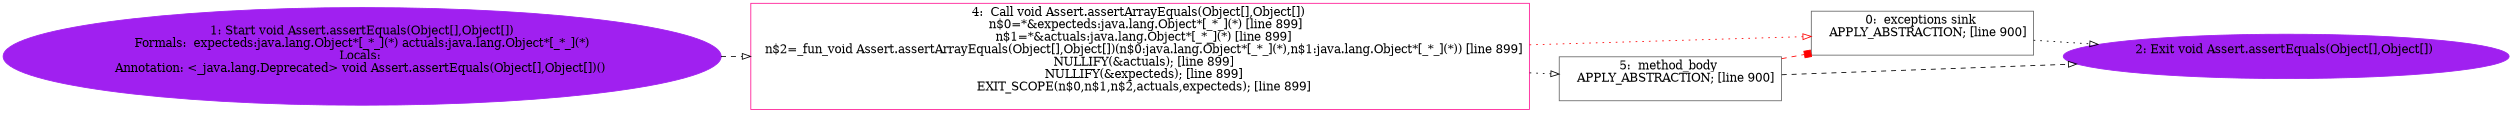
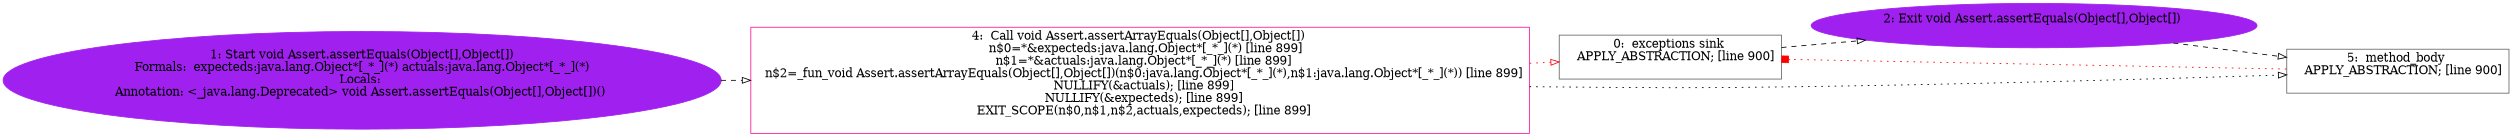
  digraph {
    rankdir=LR
    node [color=purple shape=box]
    edge [arrowhead=onormal style=dashed]
    n1 [label="1: Start void Assert.assertEquals(Object[],Object[])\nFormals:  expecteds:java.lang.Object*[_*_](*) actuals:java.lang.Object*[_*_](*)\nLocals: \nAnnotation: <_java.lang.Deprecated> void Assert.assertEquals(Object[],Object[])() \n  " style=filled shape=""]
    n2 [color=deeppink label="4:  Call void Assert.assertArrayEquals(Object[],Object[]) \n   n$0=*&expecteds:java.lang.Object*[_*_](*) [line 899]\n  n$1=*&actuals:java.lang.Object*[_*_](*) [line 899]\n  n$2=_fun_void Assert.assertArrayEquals(Object[],Object[])(n$0:java.lang.Object*[_*_](*),n$1:java.lang.Object*[_*_](*)) [line 899]\n  NULLIFY(&actuals); [line 899]\n  NULLIFY(&expecteds); [line 899]\n  EXIT_SCOPE(n$0,n$1,n$2,actuals,expecteds); [line 899]\n "]
    n3 [color=gray40 label="0:  exceptions sink \n   APPLY_ABSTRACTION; [line 900]\n "]
    n4 [color=gray40 label="5:  method_body \n   APPLY_ABSTRACTION; [line 900]\n "]
    n5 [label="2: Exit void Assert.assertEquals(Object[],Object[]) \n  " style=filled shape=""]
    n1 -> n2
    n2 -> n3 [color=red style=dotted]
    n2 -> n4 [style=dotted]
-   n3 -> n5 [style=dotted]
-   n4 -> n3 [arrowhead=box color=red]
-   n4 -> n5
+   n3 -> n5
+   n4 -> n3 [arrowhead=box color=red style=dotted]
+   n5 -> n4
  }
